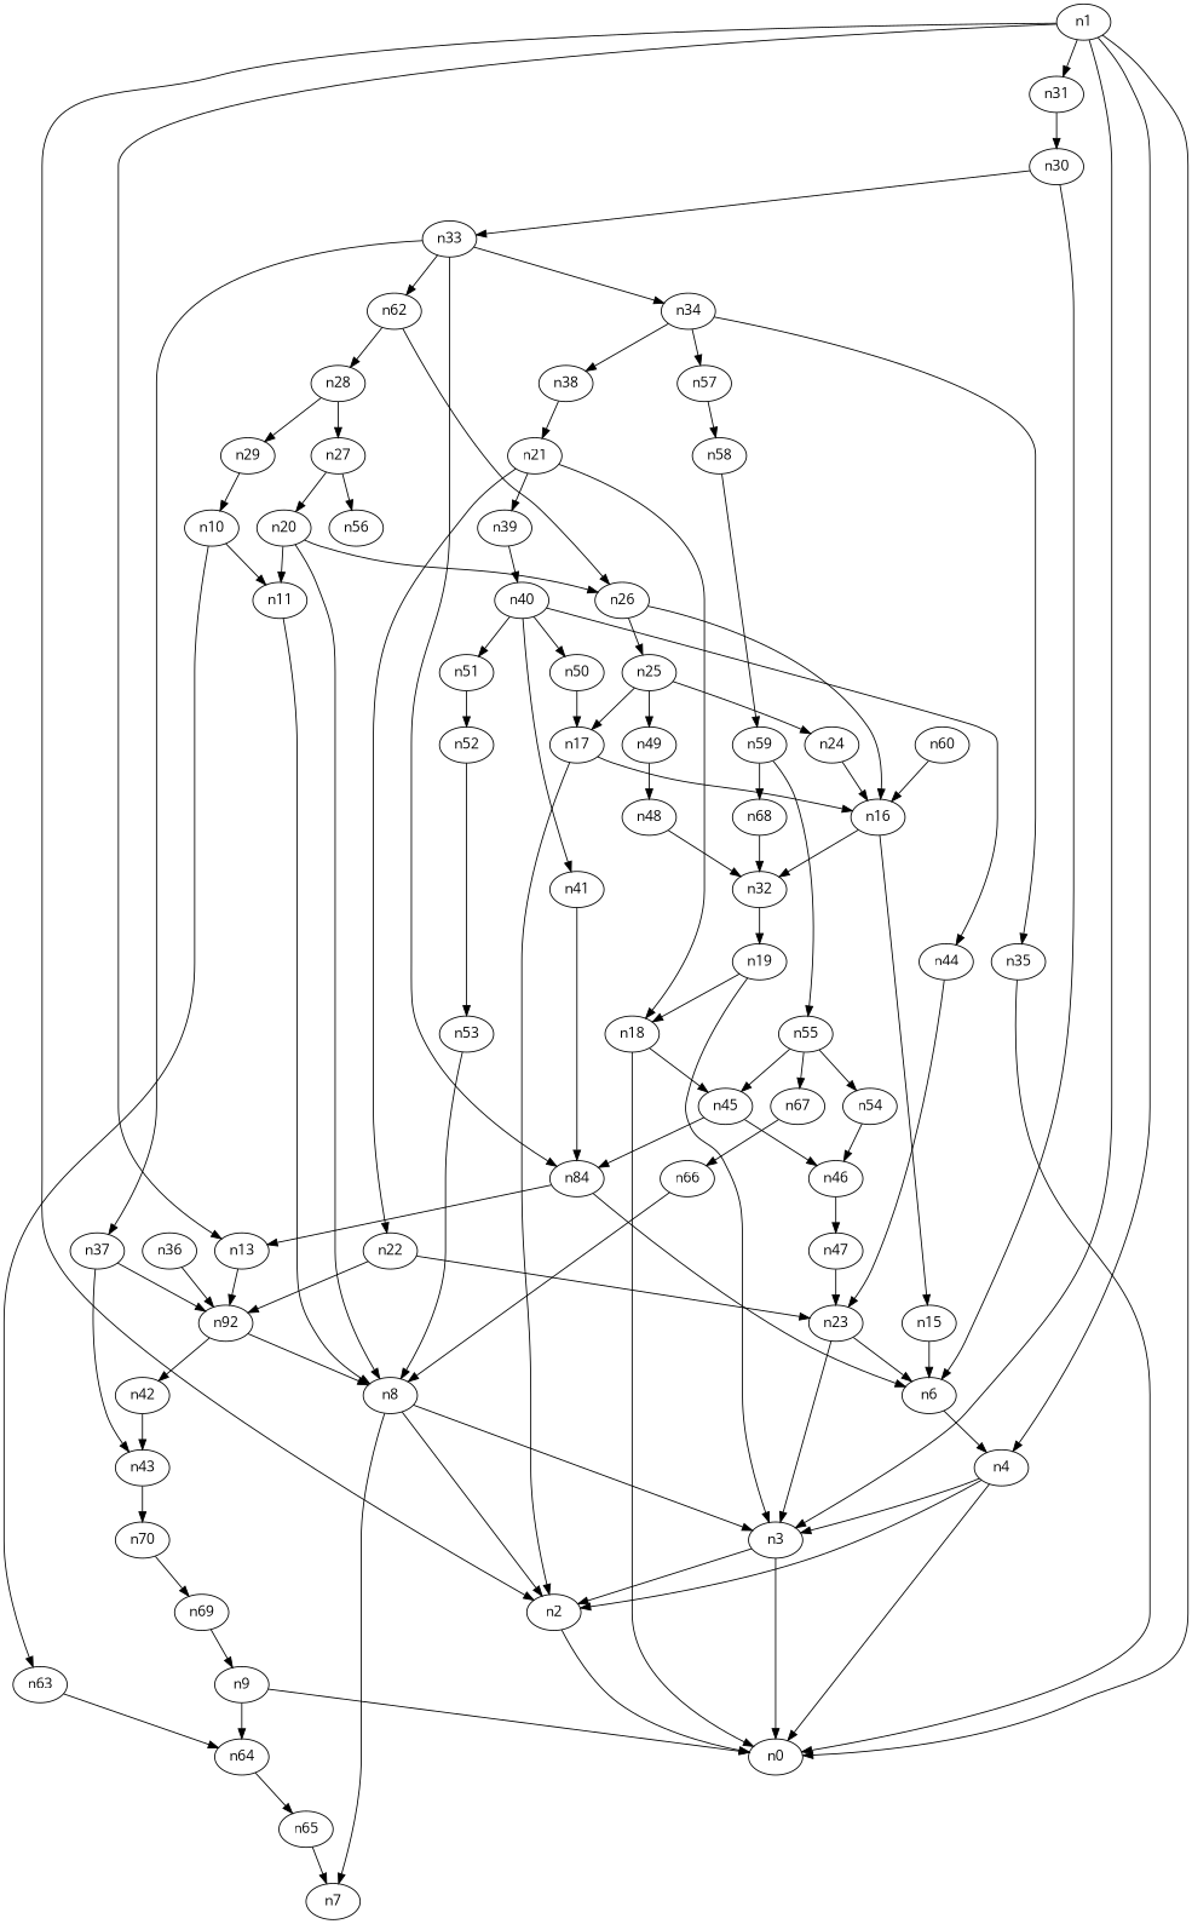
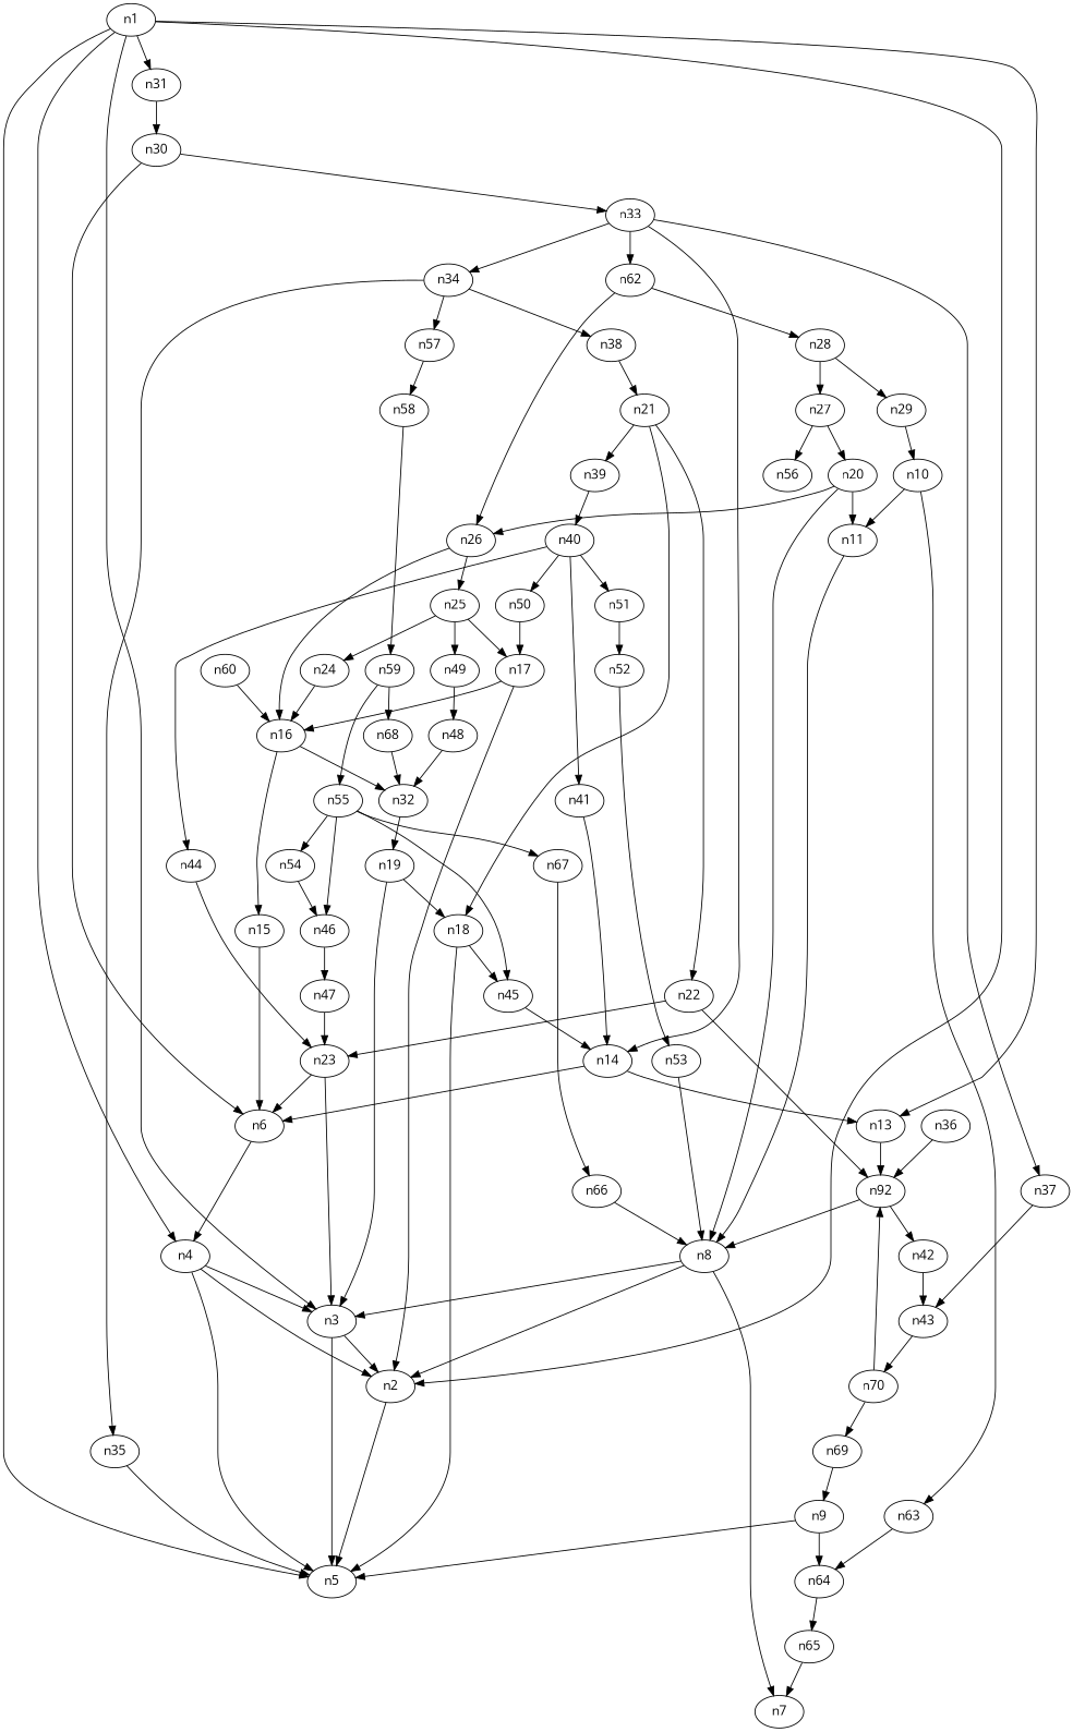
  digraph {
    fontname="Open Sans"
    node [fontname="Open Sans"]
    edge [fontname="Open Sans"]
    n1
-   n0
+   n0 [label=n5]
    n2
    n3
    n4
    n13
    n31
    n12 [label=n92]
    n30
    n8
    n42
    n6
    n33
    n7
    n9
    n64
    n10
    n11
    n63
    n65
    n43
    n70
-   n14 [label=n84]
+   n14
    n15
    n16
    n32
    n19
    n18
    n17
    n45
    n20
    n26
    n25
    n24
    n49
    n21
    n22
    n39
    n23
    n40
    n41
    n44
    n50
    n51
    n48
    n27
    n56
    n28
    n29
    n34
    n37
    n62
    n35
    n38
    n57
    n58
    n36
    n55
    n54
    n67
    n59
    n69
    n52
    n53
    n46
    n47
    n60
    n66
    n68
    n1 -> n0
    n1 -> n2
    n1 -> n3
    n1 -> n4
    n1 -> n13
    n1 -> n31
    n2 -> n0
    n3 -> n0
    n3 -> n2
    n4 -> n0
    n4 -> n2
    n4 -> n3
    n13 -> n12
    n31 -> n30
    n12 -> n8
    n12 -> n42
    n30 -> n6
    n30 -> n33
    n8 -> n2
    n8 -> n3
    n8 -> n7
    n42 -> n43
    n6 -> n4
    n33 -> n14
    n33 -> n34
    n33 -> n37
    n33 -> n62
    n9 -> n0
    n9 -> n64
    n64 -> n65
    n10 -> n11
    n10 -> n63
    n11 -> n8
    n63 -> n64
    n65 -> n7
    n43 -> n70
    n70 -> n69
    n14 -> n13
    n14 -> n6
    n15 -> n6
    n16 -> n15
    n16 -> n32
    n32 -> n19
    n19 -> n3
    n19 -> n18
    n18 -> n0
    n18 -> n45
    n17 -> n2
    n17 -> n16
    n45 -> n14
-   n45 -> n46
+   n55 -> n46
    n20 -> n8
    n20 -> n11
    n20 -> n26
    n26 -> n16
    n26 -> n25
    n25 -> n17
    n25 -> n24
    n25 -> n49
    n24 -> n16
    n49 -> n48
    n21 -> n18
    n21 -> n22
    n21 -> n39
    n22 -> n12
    n22 -> n23
    n39 -> n40
    n23 -> n3
    n23 -> n6
    n40 -> n41
    n40 -> n44
    n40 -> n50
    n40 -> n51
    n41 -> n14
    n44 -> n23
    n50 -> n17
    n51 -> n52
    n48 -> n32
    n27 -> n20
    n27 -> n56
    n28 -> n27
    n28 -> n29
    n29 -> n10
    n34 -> n35
    n34 -> n38
    n34 -> n57
-   n37 -> n12
+   n70 -> n12
    n37 -> n43
    n62 -> n26
    n62 -> n28
    n35 -> n0
    n38 -> n21
    n57 -> n58
    n58 -> n59
    n36 -> n12
    n55 -> n45
    n55 -> n54
    n55 -> n67
    n54 -> n46
    n67 -> n66
    n59 -> n55
    n59 -> n68
    n69 -> n9
    n52 -> n53
    n53 -> n8
    n46 -> n47
    n47 -> n23
    n60 -> n16
    n66 -> n8
    n68 -> n32
  }
